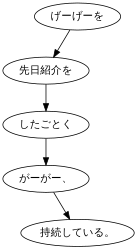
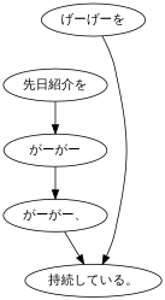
  digraph {
    fontname="Noto Serif"
    node [fontname="Noto Serif"]
    edge [fontname="Noto Serif"]
    n1 [label="先日紹介を"]
-   n2 [label="したごとく"]
+   n2 [label="がーがー"]
    n3 [label="がーがー、"]
    n4 [label="持続している。"]
    n5 [label="げーげーを"]
    n1 -> n2
    n2 -> n3
    n3 -> n4
-   n5 -> n1
+   n5 -> n4
  }
